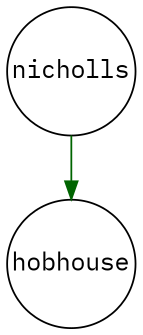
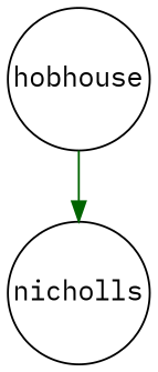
  digraph {
    fontname="IBM Plex Mono"
    node [fillcolor=white fixedsize=true shape=circle style=filled fontname="IBM Plex Mono"]
    hobhouse [height=1 width=1]
    nicholls [height=1 width=1]
-   nicholls -> hobhouse [arrowhead=normal color=darkgreen penwidth=1 fontname="IBM Plex Mono"]
+   hobhouse -> nicholls [arrowhead=normal color=darkgreen penwidth=1 fontname="IBM Plex Mono"]
  }
